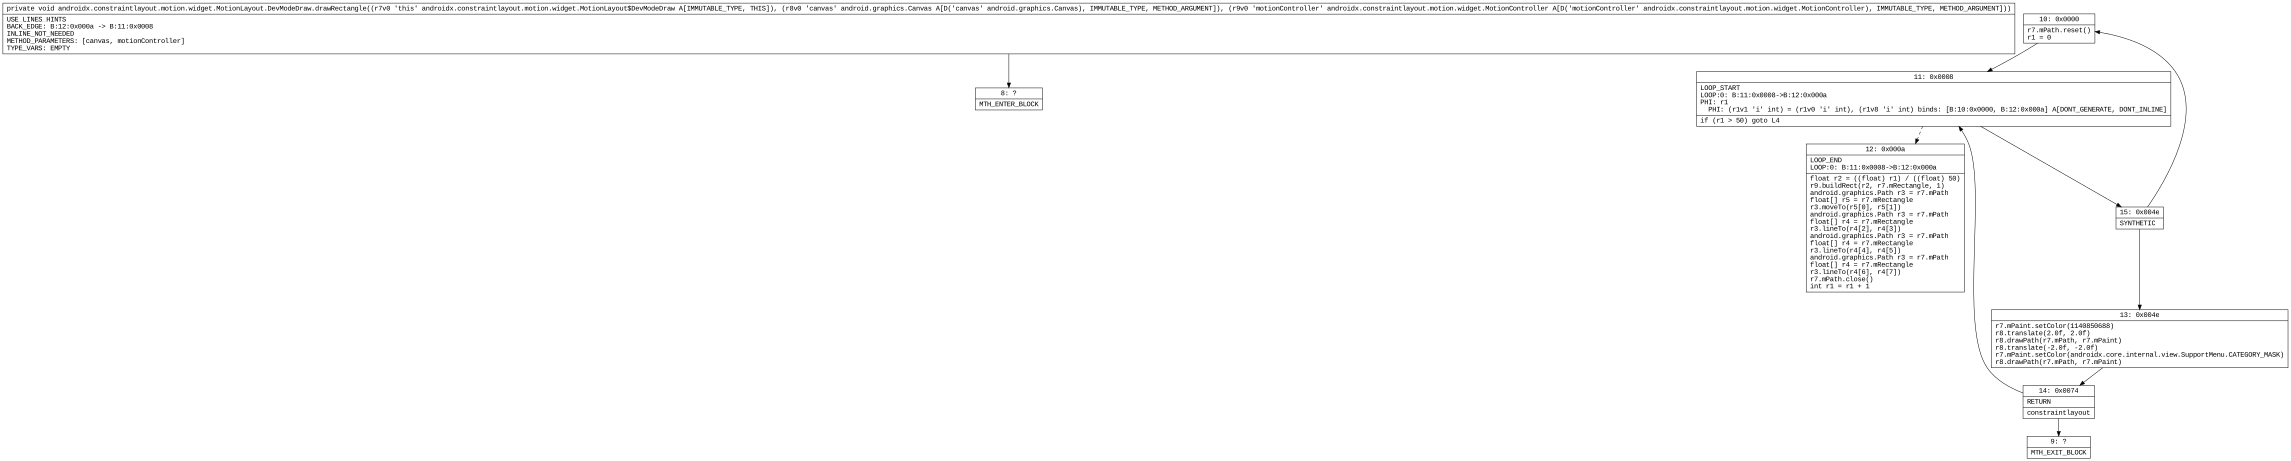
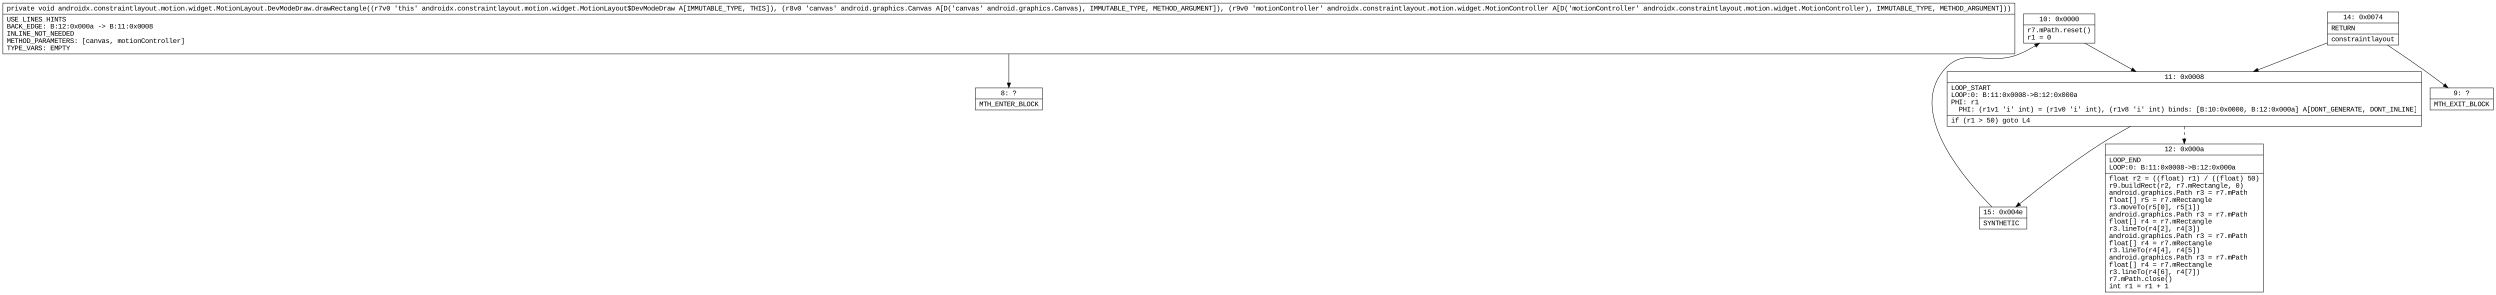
  digraph {
    fontname="Liberation Mono"
    node [fontname="Liberation Mono" shape=record]
    edge [fontname="Liberation Mono"]
    n1 [label="{8\:\ ?|MTH_ENTER_BLOCK\l}"]
    n2 [label="{10\:\ 0x0000|r7.mPath.reset()\lr1 = 0\l}"]
    n3 [label="{11\:\ 0x0008|LOOP_START\lLOOP:0: B:11:0x0008\-\>B:12:0x000a\lPHI: r1 \l  PHI: (r1v1 'i' int) = (r1v0 'i' int), (r1v8 'i' int) binds: [B:10:0x0000, B:12:0x000a] A[DONT_GENERATE, DONT_INLINE]\l|if (r1 \> 50) goto L4\l}"]
-   n4 [label="{12\:\ 0x000a|LOOP_END\lLOOP:0: B:11:0x0008\-\>B:12:0x000a\l|float r2 = ((float) r1) \/ ((float) 50)\lr9.buildRect(r2, r7.mRectangle, 1)\landroid.graphics.Path r3 = r7.mPath\lfloat[] r5 = r7.mRectangle\lr3.moveTo(r5[0], r5[1])\landroid.graphics.Path r3 = r7.mPath\lfloat[] r4 = r7.mRectangle\lr3.lineTo(r4[2], r4[3])\landroid.graphics.Path r3 = r7.mPath\lfloat[] r4 = r7.mRectangle\lr3.lineTo(r4[4], r4[5])\landroid.graphics.Path r3 = r7.mPath\lfloat[] r4 = r7.mRectangle\lr3.lineTo(r4[6], r4[7])\lr7.mPath.close()\lint r1 = r1 + 1\l}"]
+   n4 [label="{12\:\ 0x000a|LOOP_END\lLOOP:0: B:11:0x0008\-\>B:12:0x000a\l|float r2 = ((float) r1) \/ ((float) 50)\lr9.buildRect(r2, r7.mRectangle, 0)\landroid.graphics.Path r3 = r7.mPath\lfloat[] r5 = r7.mRectangle\lr3.moveTo(r5[0], r5[1])\landroid.graphics.Path r3 = r7.mPath\lfloat[] r4 = r7.mRectangle\lr3.lineTo(r4[2], r4[3])\landroid.graphics.Path r3 = r7.mPath\lfloat[] r4 = r7.mRectangle\lr3.lineTo(r4[4], r4[5])\landroid.graphics.Path r3 = r7.mPath\lfloat[] r4 = r7.mRectangle\lr3.lineTo(r4[6], r4[7])\lr7.mPath.close()\lint r1 = r1 + 1\l}"]
    n5 [label="{15\:\ 0x004e|SYNTHETIC\l}"]
-   n6 [label="{13\:\ 0x004e|r7.mPaint.setColor(1140850688)\lr8.translate(2.0f, 2.0f)\lr8.drawPath(r7.mPath, r7.mPaint)\lr8.translate(\-2.0f, \-2.0f)\lr7.mPaint.setColor(androidx.core.internal.view.SupportMenu.CATEGORY_MASK)\lr8.drawPath(r7.mPath, r7.mPaint)\l}"]
    n7 [label="{14\:\ 0x0074|RETURN\l|constraintlayout\l}"]
    n8 [label="{9\:\ ?|MTH_EXIT_BLOCK\l}"]
    n9 [label="{private void androidx.constraintlayout.motion.widget.MotionLayout.DevModeDraw.drawRectangle((r7v0 'this' androidx.constraintlayout.motion.widget.MotionLayout$DevModeDraw A[IMMUTABLE_TYPE, THIS]), (r8v0 'canvas' android.graphics.Canvas A[D('canvas' android.graphics.Canvas), IMMUTABLE_TYPE, METHOD_ARGUMENT]), (r9v0 'motionController' androidx.constraintlayout.motion.widget.MotionController A[D('motionController' androidx.constraintlayout.motion.widget.MotionController), IMMUTABLE_TYPE, METHOD_ARGUMENT]))  | USE_LINES_HINTS\lBACK_EDGE: B:12:0x000a \-\> B:11:0x0008\lINLINE_NOT_NEEDED\lMETHOD_PARAMETERS: [canvas, motionController]\lTYPE_VARS: EMPTY\l}"]
    n2 -> n3
    n3 -> n4 [style=dashed]
    n3 -> n5
    n5 -> n2
-   n5 -> n6
-   n6 -> n7
    n7 -> n3
    n7 -> n8
    n9 -> n1
  }
